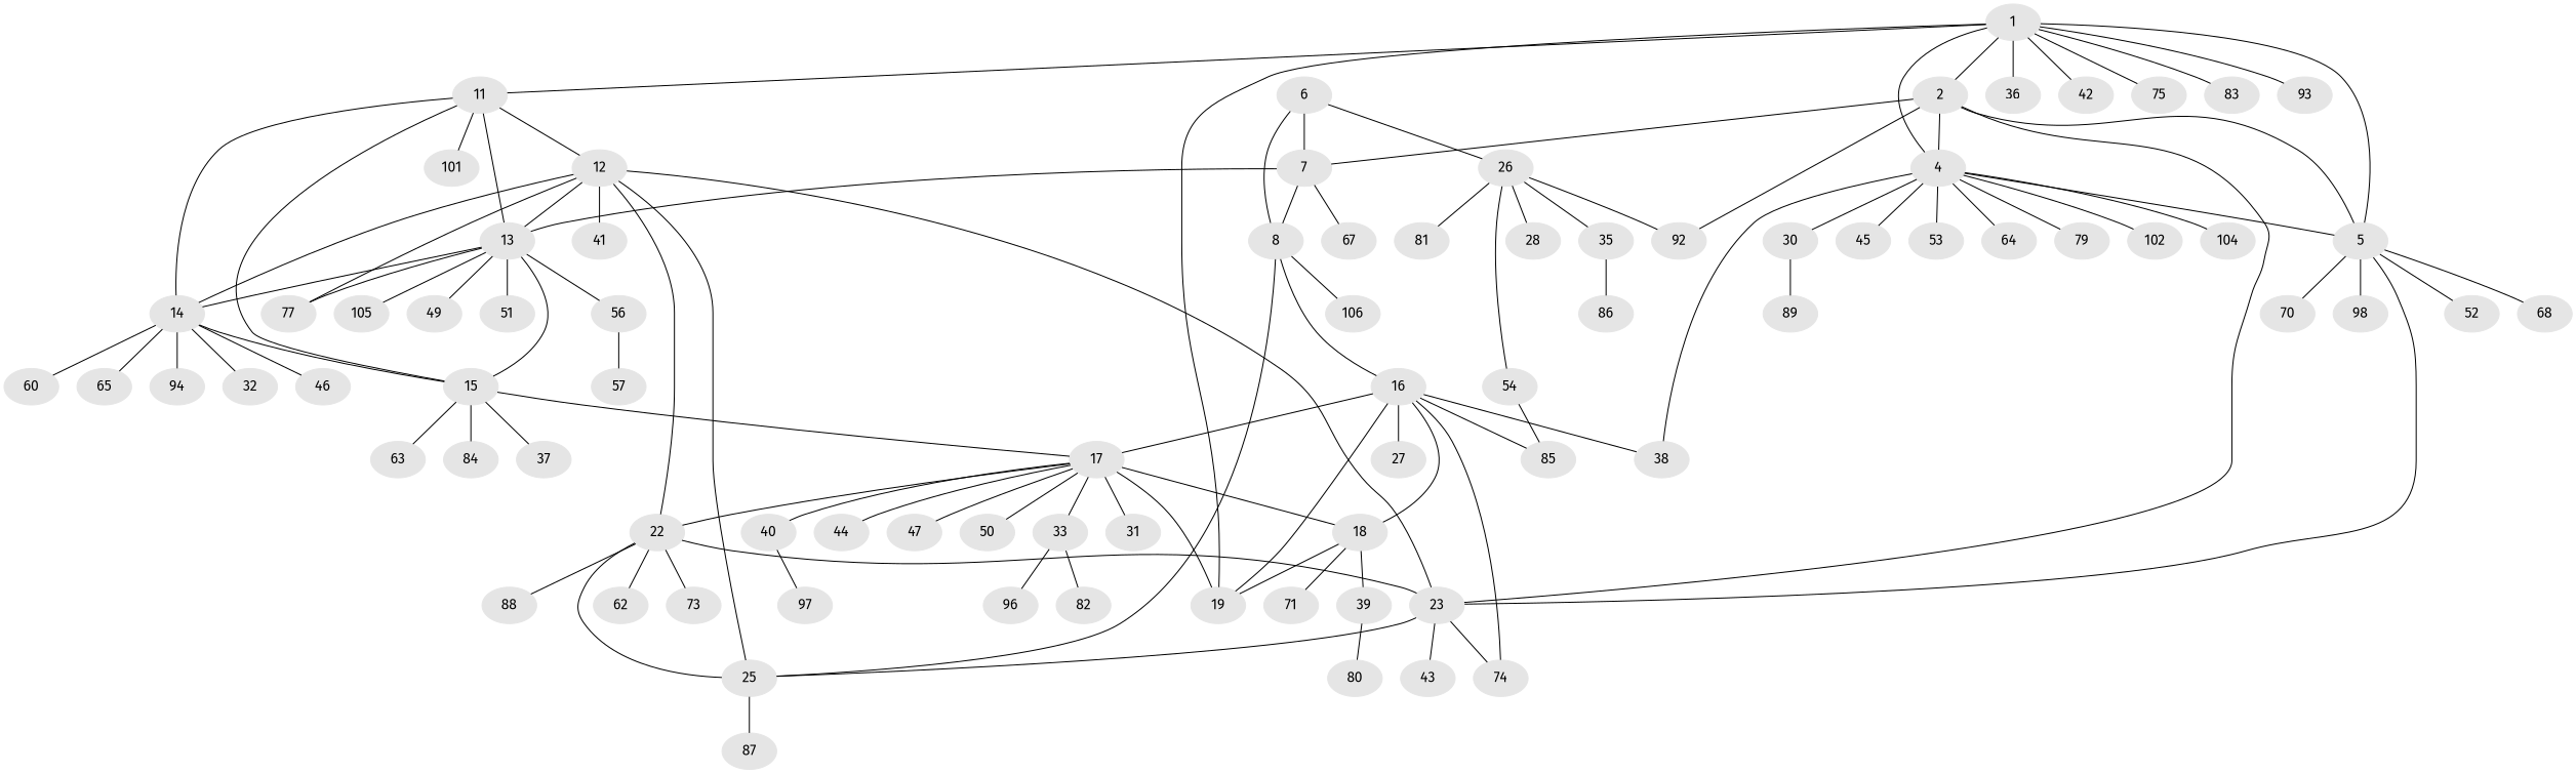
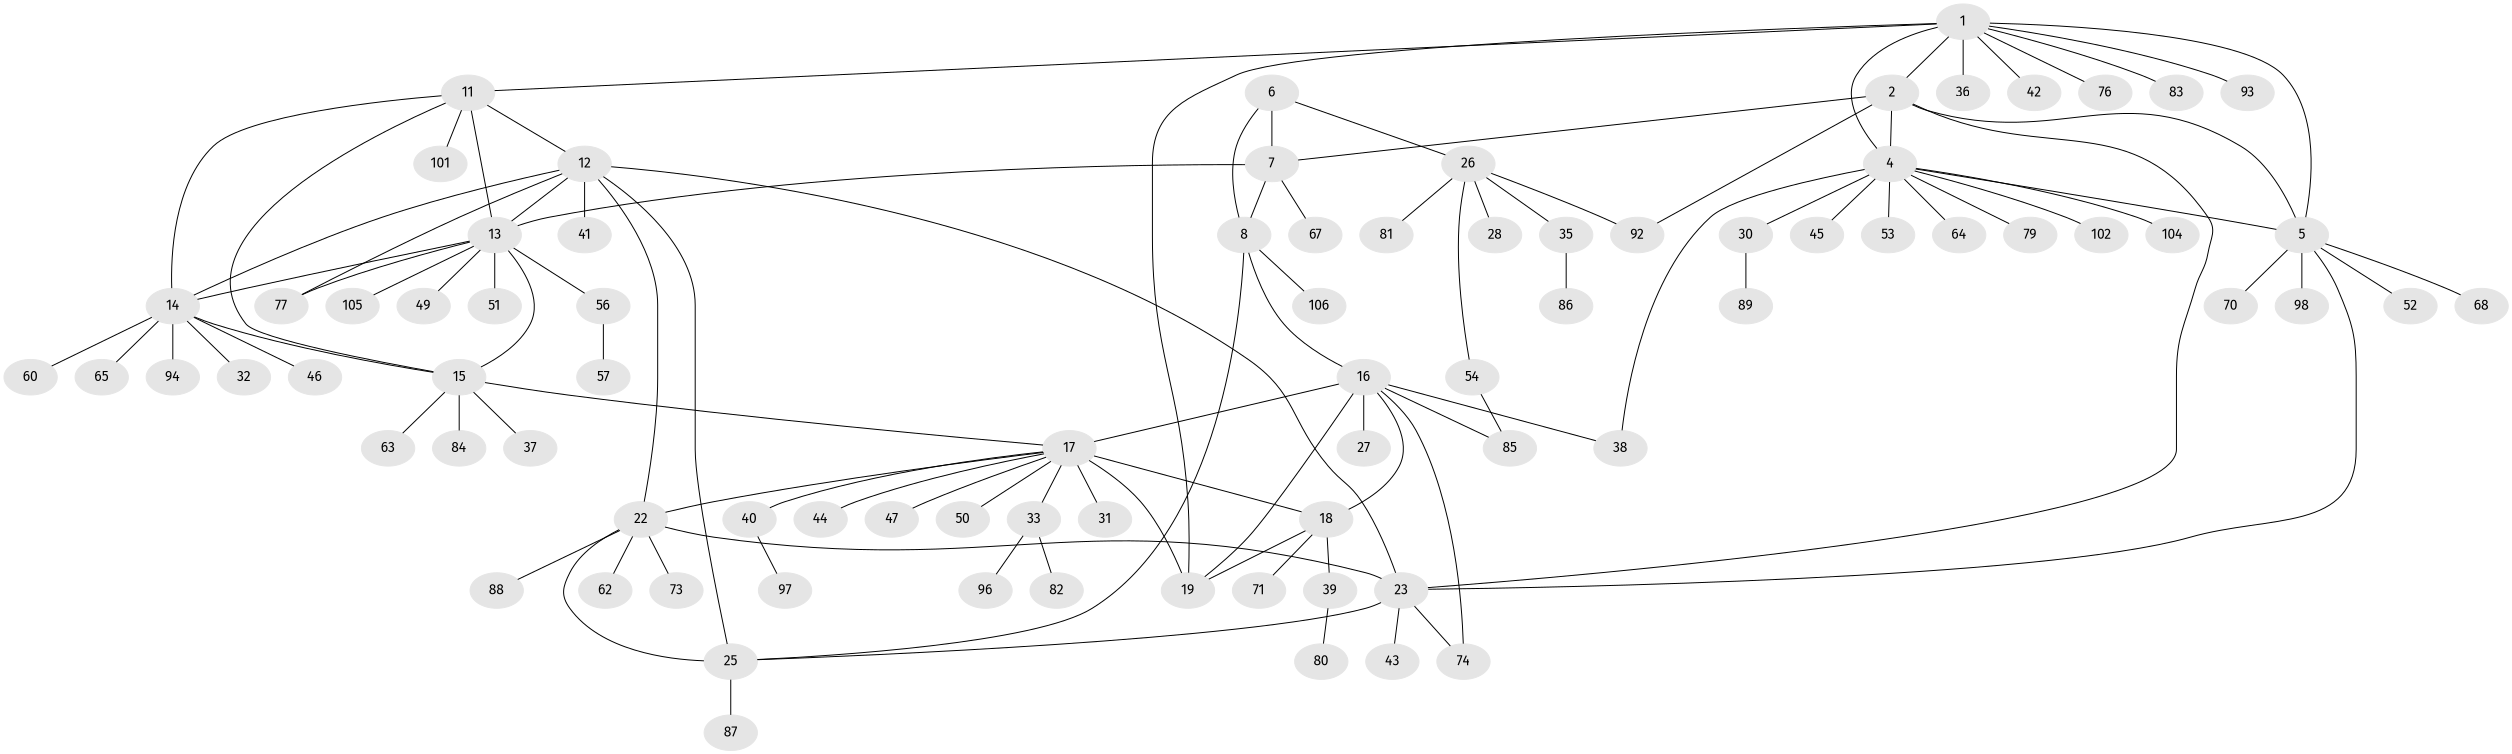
  graph {
    fontname="Fira Sans"
    node [color=gray90 fontname="Fira Sans" style=filled]
    edge [fontname="Fira Sans"]
    1 [super="+3"]
    2
    4 [super="+61"]
    5 [super="+34"]
    11
    19 [super="+55"]
    36
    42
-   76 [label=75]
+   76
    83
    93
    7 [super="+10"]
    23 [super="+90"]
    92
    30 [super="+91"]
    38
    45
    53
    64
    79
    102
    104
    52
    68
    70
    98
    13 [super="+75"]
    12 [super="+21"]
    14 [super="+58"]
    15 [super="+69"]
    101
    8 [super="+9"]
    67
    25 [super="+59"]
    n35 [label=74]
    43
    89
    6
    26 [super="+29"]
    16 [super="+95"]
    106
    28
    35
    54
    81
    49
    51 [super="+99"]
    56
    77
    105
    17 [super="+20"]
    18 [super="+48"]
    27
    85
    87
    22 [super="+24"]
    41
    32
    46
    60
    65 [super="+103"]
    94
    37
    63
    84
    62
    73
    88
    57
    31
    33 [super="+66"]
    40 [super="+78"]
    44
    47 [super="+74"]
    50 [super="+100"]
    39
    71
    82
    96
    97
    80
    86
    1 -- 2 [weight=2]
    1 -- 4 [weight=2]
    1 -- 5 [weight=2]
    1 -- 11
    1 -- 19
    1 -- 36
    1 -- 42
    1 -- 76
    1 -- 83
    1 -- 93
    2 -- 4
    2 -- 5
    2 -- 7
    2 -- 23
    2 -- 92
    4 -- 5
    4 -- 30
    4 -- 38
    4 -- 45
    4 -- 53
    4 -- 64
    4 -- 79
    4 -- 102
    4 -- 104
    5 -- 23
    5 -- 52
    5 -- 68
    5 -- 70
    5 -- 98
    11 -- 13
    11 -- 12
    11 -- 14
    11 -- 15
    11 -- 101
    7 -- 13
    7 -- 8 [weight=4]
    7 -- 67
    23 -- 25
    23 -- n35
    23 -- 43
    30 -- 89
    13 -- 14
    13 -- 15
    13 -- 49
    13 -- 51
    13 -- 56
    13 -- 77
    13 -- 105
    12 -- 23
    12 -- 13
    12 -- 14
    12 -- 25
    12 -- 77
    12 -- 22 [weight=2]
    12 -- 41
    14 -- 15
    14 -- 32
    14 -- 46
    14 -- 60
    14 -- 65
    14 -- 94
    15 -- 17
    15 -- 37
    15 -- 63
    15 -- 84
    8 -- 25
    8 -- 16
    8 -- 106
    25 -- 87
    6 -- 7 [weight=2]
    6 -- 8 [weight=2]
    6 -- 26
    26 -- 92
    26 -- 28
    26 -- 35
    26 -- 54
    26 -- 81
    16 -- 19
    16 -- 38
    16 -- n35
    16 -- 17 [weight=2]
    16 -- 18
    16 -- 27
    16 -- 85
    35 -- 86
    54 -- 85
    56 -- 57
    17 -- 19 [weight=2]
    17 -- 18 [weight=2]
    17 -- 22
    17 -- 31
    17 -- 33
    17 -- 40
    17 -- 44
    17 -- 47
    17 -- 50
    18 -- 19
    18 -- 39
    18 -- 71
    22 -- 23 [weight=2]
    22 -- 25 [weight=2]
    22 -- 62
    22 -- 73
    22 -- 88
    33 -- 82
    33 -- 96
    40 -- 97
    39 -- 80
  }
